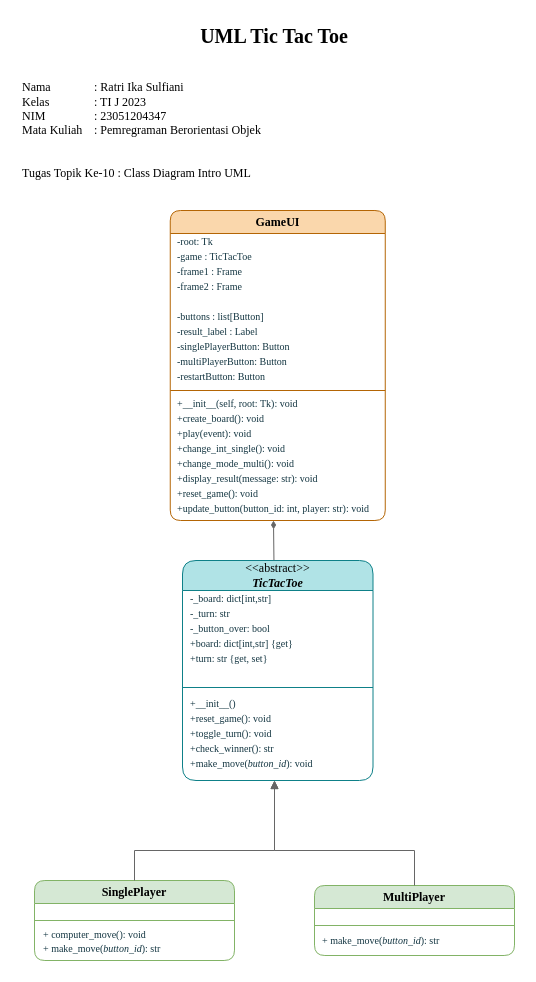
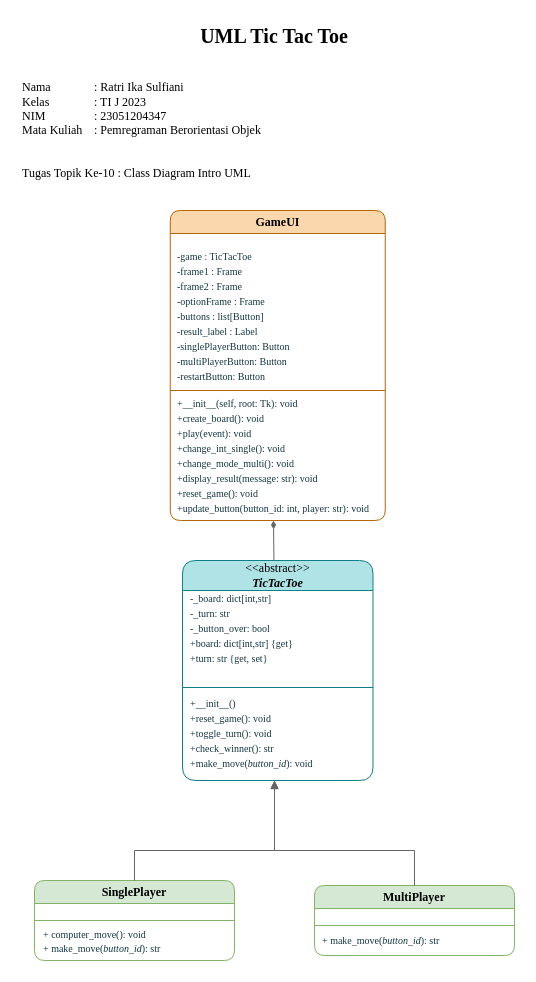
  <mxCell id="0" />
  <mxCell id="1" parent="0" />
  <mxCell id="2" value="&lt;font face=&quot;Times New Roman&quot;&gt;GameUI&lt;/font&gt;" style="swimlane;whiteSpace=wrap;html=1;hachureGap=4;fontFamily=Architects Daughter;fontSource=https%3A%2F%2Ffonts.googleapis.com%2Fcss%3Ffamily%3DArchitects%2BDaughter;rounded=1;labelBackgroundColor=none;fillColor=#fad7ac;strokeColor=#b46504;" parent="1" vertex="1"><mxGeometry x="169.75" y="210" width="215" height="310" as="geometry"><mxRectangle x="310" y="60" width="90" height="30" as="alternateBounds" /></mxGeometry></mxCell>
- <mxCell id="3" value="&lt;font style=&quot;font-size: 10px;&quot; face=&quot;Times New Roman&quot;&gt;-root: Tk&lt;/font&gt;" style="text;html=1;align=left;verticalAlign=middle;whiteSpace=wrap;rounded=1;fontFamily=Architects Daughter;fontSource=https%3A%2F%2Ffonts.googleapis.com%2Fcss%3Ffamily%3DArchitects%2BDaughter;fontSize=10;labelBackgroundColor=none;fontColor=#143642;" parent="2" vertex="1"><mxGeometry x="5" y="23" width="185" height="15" as="geometry" /></mxCell>
  <mxCell id="4" value="&lt;font style=&quot;font-size: 10px;&quot; face=&quot;Times New Roman&quot;&gt;-game : TicTacToe&lt;/font&gt;" style="text;html=1;align=left;verticalAlign=middle;whiteSpace=wrap;rounded=1;fontFamily=Architects Daughter;fontSource=https%3A%2F%2Ffonts.googleapis.com%2Fcss%3Ffamily%3DArchitects%2BDaughter;fontSize=10;labelBackgroundColor=none;fontColor=#143642;" parent="2" vertex="1"><mxGeometry x="5" y="38" width="185" height="15" as="geometry" /></mxCell>
  <mxCell id="5" value="&lt;font style=&quot;font-size: 10px;&quot; face=&quot;Times New Roman&quot;&gt;-frame1 : Frame&lt;/font&gt;" style="text;html=1;align=left;verticalAlign=middle;whiteSpace=wrap;rounded=1;fontFamily=Architects Daughter;fontSource=https%3A%2F%2Ffonts.googleapis.com%2Fcss%3Ffamily%3DArchitects%2BDaughter;fontSize=10;labelBackgroundColor=none;fontColor=#143642;" parent="2" vertex="1"><mxGeometry x="5" y="53" width="185" height="15" as="geometry" /></mxCell>
  <mxCell id="6" value="&lt;font style=&quot;font-size: 10px;&quot;&gt;-frame2 : Frame&lt;/font&gt;" style="text;html=1;align=left;verticalAlign=middle;whiteSpace=wrap;rounded=1;fontFamily=Times New Roman;fontSize=10;labelBackgroundColor=none;fontColor=#143642;" parent="2" vertex="1"><mxGeometry x="5" y="68" width="185" height="15" as="geometry" /></mxCell>
+ <mxCell id="7" value="&lt;font style=&quot;font-size: 10px;&quot; face=&quot;Times New Roman&quot;&gt;-optionFrame : Frame&lt;/font&gt;" style="text;html=1;align=left;verticalAlign=middle;whiteSpace=wrap;rounded=1;fontFamily=Architects Daughter;fontSource=https%3A%2F%2Ffonts.googleapis.com%2Fcss%3Ffamily%3DArchitects%2BDaughter;fontSize=10;labelBackgroundColor=none;fontColor=#143642;" parent="2" vertex="1"><mxGeometry x="5" y="83" width="185" height="15" as="geometry" /></mxCell>
  <mxCell id="8" value="" style="endArrow=none;html=1;rounded=1;hachureGap=4;fontFamily=Architects Daughter;fontSource=https%3A%2F%2Ffonts.googleapis.com%2Fcss%3Ffamily%3DArchitects%2BDaughter;exitX=0;exitY=0.5;exitDx=0;exitDy=0;labelBackgroundColor=none;strokeColor=#b46504;fontColor=default;fillColor=#fad7ac;" parent="2" edge="1"><mxGeometry width="50" height="50" relative="1" as="geometry"><mxPoint y="180" as="sourcePoint" /><mxPoint x="215" y="180" as="targetPoint" /></mxGeometry></mxCell>
  <mxCell id="9" value="&lt;font style=&quot;font-size: 10px;&quot; face=&quot;Times New Roman&quot;&gt;-buttons : list[Button]&lt;/font&gt;" style="text;html=1;align=left;verticalAlign=middle;whiteSpace=wrap;rounded=1;fontFamily=Architects Daughter;fontSource=https%3A%2F%2Ffonts.googleapis.com%2Fcss%3Ffamily%3DArchitects%2BDaughter;fontSize=10;labelBackgroundColor=none;fontColor=#143642;" parent="2" vertex="1"><mxGeometry x="5" y="98" width="185" height="15" as="geometry" /></mxCell>
  <mxCell id="10" value="&lt;font style=&quot;font-size: 10px;&quot; face=&quot;Times New Roman&quot;&gt;-result_label : Label&lt;/font&gt;" style="text;html=1;align=left;verticalAlign=middle;whiteSpace=wrap;rounded=1;fontFamily=Architects Daughter;fontSource=https%3A%2F%2Ffonts.googleapis.com%2Fcss%3Ffamily%3DArchitects%2BDaughter;fontSize=10;labelBackgroundColor=none;fontColor=#143642;" parent="2" vertex="1"><mxGeometry x="5" y="113" width="185" height="15" as="geometry" /></mxCell>
  <mxCell id="11" value="&lt;font style=&quot;font-size: 10px;&quot; face=&quot;Times New Roman&quot;&gt;+__init__(self, root: Tk): void&lt;/font&gt;" style="text;html=1;align=left;verticalAlign=middle;whiteSpace=wrap;rounded=1;fontFamily=Architects Daughter;fontSource=https%3A%2F%2Ffonts.googleapis.com%2Fcss%3Ffamily%3DArchitects%2BDaughter;fontSize=10;labelBackgroundColor=none;fontColor=#143642;" parent="2" vertex="1"><mxGeometry x="5" y="185" width="185" height="15" as="geometry" /></mxCell>
  <mxCell id="12" value="&lt;font style=&quot;font-size: 10px;&quot; face=&quot;Times New Roman&quot;&gt;+create_board(): void&lt;/font&gt;" style="text;html=1;align=left;verticalAlign=middle;whiteSpace=wrap;rounded=1;fontFamily=Architects Daughter;fontSource=https%3A%2F%2Ffonts.googleapis.com%2Fcss%3Ffamily%3DArchitects%2BDaughter;fontSize=10;labelBackgroundColor=none;fontColor=#143642;" parent="2" vertex="1"><mxGeometry x="5" y="200" width="200" height="15" as="geometry" /></mxCell>
  <mxCell id="13" value="&lt;font face=&quot;Times New Roman&quot;&gt;+play(event): void&lt;/font&gt;" style="text;html=1;align=left;verticalAlign=middle;whiteSpace=wrap;rounded=1;fontFamily=Architects Daughter;fontSource=https%3A%2F%2Ffonts.googleapis.com%2Fcss%3Ffamily%3DArchitects%2BDaughter;fontSize=10;labelBackgroundColor=none;fontColor=#143642;" parent="2" vertex="1"><mxGeometry x="5" y="215" width="200" height="15" as="geometry" /></mxCell>
  <mxCell id="14" value="&lt;font style=&quot;font-size: 10px;&quot;&gt;+change_int_single(): void&lt;/font&gt;" style="text;html=1;align=left;verticalAlign=middle;whiteSpace=wrap;rounded=1;fontFamily=Times New Roman;fontSize=10;labelBackgroundColor=none;fontColor=#143642;" parent="2" vertex="1"><mxGeometry x="5" y="230" width="200" height="15" as="geometry" /></mxCell>
  <mxCell id="15" value="&lt;font style=&quot;font-size: 10px;&quot; face=&quot;Times New Roman&quot;&gt;+change_mode_multi(): void&lt;/font&gt;" style="text;html=1;align=left;verticalAlign=middle;whiteSpace=wrap;rounded=1;fontFamily=Architects Daughter;fontSource=https%3A%2F%2Ffonts.googleapis.com%2Fcss%3Ffamily%3DArchitects%2BDaughter;fontSize=10;labelBackgroundColor=none;fontColor=#143642;" parent="2" vertex="1"><mxGeometry x="5" y="245" width="200" height="15" as="geometry" /></mxCell>
  <mxCell id="16" value="&lt;font face=&quot;Times New Roman&quot;&gt;+display_result(message: str): void&lt;/font&gt;" style="text;html=1;align=left;verticalAlign=middle;whiteSpace=wrap;rounded=1;fontFamily=Architects Daughter;fontSource=https%3A%2F%2Ffonts.googleapis.com%2Fcss%3Ffamily%3DArchitects%2BDaughter;fontSize=10;labelBackgroundColor=none;fontColor=#143642;" parent="2" vertex="1"><mxGeometry x="5" y="260" width="200" height="15" as="geometry" /></mxCell>
  <mxCell id="17" value="&lt;font style=&quot;font-size: 10px;&quot; face=&quot;Times New Roman&quot;&gt;+reset_game(): void&lt;/font&gt;" style="text;html=1;align=left;verticalAlign=middle;whiteSpace=wrap;rounded=1;fontFamily=Architects Daughter;fontSource=https%3A%2F%2Ffonts.googleapis.com%2Fcss%3Ffamily%3DArchitects%2BDaughter;fontSize=10;labelBackgroundColor=none;fontColor=#143642;" parent="2" vertex="1"><mxGeometry x="5" y="275" width="200" height="15" as="geometry" /></mxCell>
  <mxCell id="18" value="&lt;font style=&quot;font-size: 10px;&quot; face=&quot;Times New Roman&quot;&gt;+update_button(button_id: int, player: str): void&lt;/font&gt;" style="text;html=1;align=left;verticalAlign=middle;whiteSpace=wrap;rounded=1;fontFamily=Architects Daughter;fontSource=https%3A%2F%2Ffonts.googleapis.com%2Fcss%3Ffamily%3DArchitects%2BDaughter;fontSize=10;labelBackgroundColor=none;fontColor=#143642;" parent="2" vertex="1"><mxGeometry x="5" y="290" width="200" height="15" as="geometry" /></mxCell>
  <mxCell id="19" value="&lt;font style=&quot;font-size: 10px;&quot; face=&quot;Times New Roman&quot;&gt;-restartButton: Button&lt;/font&gt;" style="text;html=1;align=left;verticalAlign=middle;whiteSpace=wrap;rounded=1;fontFamily=Architects Daughter;fontSource=https%3A%2F%2Ffonts.googleapis.com%2Fcss%3Ffamily%3DArchitects%2BDaughter;fontSize=10;labelBackgroundColor=none;fontColor=#143642;" parent="2" vertex="1"><mxGeometry x="5" y="158" width="185" height="15" as="geometry" /></mxCell>
  <mxCell id="20" value="&lt;font style=&quot;font-size: 10px;&quot; face=&quot;Times New Roman&quot;&gt;-multiPlayerButton: Button&lt;/font&gt;" style="text;html=1;align=left;verticalAlign=middle;whiteSpace=wrap;rounded=1;fontFamily=Architects Daughter;fontSource=https%3A%2F%2Ffonts.googleapis.com%2Fcss%3Ffamily%3DArchitects%2BDaughter;fontSize=10;labelBackgroundColor=none;fontColor=#143642;" parent="2" vertex="1"><mxGeometry x="5" y="143" width="185" height="15" as="geometry" /></mxCell>
  <mxCell id="21" value="&lt;font style=&quot;font-size: 10px;&quot; face=&quot;Times New Roman&quot;&gt;-singlePlayerButton: Button&lt;/font&gt;" style="text;html=1;align=left;verticalAlign=middle;whiteSpace=wrap;rounded=1;fontFamily=Architects Daughter;fontSource=https%3A%2F%2Ffonts.googleapis.com%2Fcss%3Ffamily%3DArchitects%2BDaughter;fontSize=10;labelBackgroundColor=none;fontColor=#143642;" parent="2" vertex="1"><mxGeometry x="5" y="128" width="185" height="15" as="geometry" /></mxCell>
  <mxCell id="22" value="&lt;font style=&quot;font-weight: normal;&quot; face=&quot;Times New Roman&quot;&gt;&amp;lt;&amp;lt;abstract&amp;gt;&amp;gt;&lt;/font&gt;&lt;div&gt;&lt;font face=&quot;Times New Roman&quot;&gt;&lt;i&gt;TicTacToe&lt;/i&gt;&lt;/font&gt;&lt;/div&gt;" style="swimlane;whiteSpace=wrap;html=1;hachureGap=4;fontFamily=Architects Daughter;fontSource=https%3A%2F%2Ffonts.googleapis.com%2Fcss%3Ffamily%3DArchitects%2BDaughter;startSize=30;rounded=1;labelBackgroundColor=none;fillColor=#b0e3e6;strokeColor=#0e8088;" parent="1" vertex="1"><mxGeometry x="182" y="560" width="190.5" height="220" as="geometry"><mxRectangle x="304" y="390" width="100" height="40" as="alternateBounds" /></mxGeometry></mxCell>
  <mxCell id="23" value="&lt;font style=&quot;font-size: 10px;&quot; face=&quot;Times New Roman&quot;&gt;-_board: dict[int,str]&lt;/font&gt;" style="text;html=1;align=left;verticalAlign=middle;whiteSpace=wrap;rounded=1;fontFamily=Architects Daughter;fontSource=https%3A%2F%2Ffonts.googleapis.com%2Fcss%3Ffamily%3DArchitects%2BDaughter;fontSize=10;labelBackgroundColor=none;fontColor=#143642;" parent="22" vertex="1"><mxGeometry x="6" y="30" width="185" height="15" as="geometry" /></mxCell>
  <mxCell id="24" value="&lt;font style=&quot;font-size: 10px;&quot; face=&quot;Times New Roman&quot;&gt;-_turn: str&lt;/font&gt;" style="text;html=1;align=left;verticalAlign=middle;whiteSpace=wrap;rounded=1;fontFamily=Architects Daughter;fontSource=https%3A%2F%2Ffonts.googleapis.com%2Fcss%3Ffamily%3DArchitects%2BDaughter;fontSize=10;labelBackgroundColor=none;fontColor=#143642;" parent="22" vertex="1"><mxGeometry x="6" y="45" width="185" height="15" as="geometry" /></mxCell>
  <mxCell id="25" value="&lt;font style=&quot;font-size: 10px;&quot; face=&quot;Times New Roman&quot;&gt;-_button_over: bool&lt;/font&gt;" style="text;html=1;align=left;verticalAlign=middle;whiteSpace=wrap;rounded=1;fontFamily=Architects Daughter;fontSource=https%3A%2F%2Ffonts.googleapis.com%2Fcss%3Ffamily%3DArchitects%2BDaughter;fontSize=10;labelBackgroundColor=none;fontColor=#143642;" parent="22" vertex="1"><mxGeometry x="6" y="60" width="185" height="15" as="geometry" /></mxCell>
  <mxCell id="26" value="" style="endArrow=none;html=1;rounded=1;hachureGap=4;fontFamily=Architects Daughter;fontSource=https%3A%2F%2Ffonts.googleapis.com%2Fcss%3Ffamily%3DArchitects%2BDaughter;labelBackgroundColor=none;strokeColor=#0e8088;fontColor=default;fillColor=#b0e3e6;" parent="22" edge="1"><mxGeometry width="50" height="50" relative="1" as="geometry"><mxPoint x="-0.5" y="127" as="sourcePoint" /><mxPoint x="190.5" y="127" as="targetPoint" /></mxGeometry></mxCell>
  <mxCell id="27" value="&lt;font style=&quot;font-size: 10px;&quot; face=&quot;Times New Roman&quot;&gt;+reset_game(): void&lt;/font&gt;" style="text;html=1;align=left;verticalAlign=middle;whiteSpace=wrap;rounded=1;fontFamily=Architects Daughter;fontSource=https%3A%2F%2Ffonts.googleapis.com%2Fcss%3Ffamily%3DArchitects%2BDaughter;fontSize=10;labelBackgroundColor=none;fontColor=#143642;" parent="22" vertex="1"><mxGeometry x="6" y="150" width="200" height="15" as="geometry" /></mxCell>
  <mxCell id="28" value="&lt;font face=&quot;Times New Roman&quot;&gt;+toggle_turn(): void&lt;/font&gt;" style="text;html=1;align=left;verticalAlign=middle;whiteSpace=wrap;rounded=1;fontFamily=Architects Daughter;fontSource=https%3A%2F%2Ffonts.googleapis.com%2Fcss%3Ffamily%3DArchitects%2BDaughter;fontSize=10;labelBackgroundColor=none;fontColor=#143642;" parent="22" vertex="1"><mxGeometry x="6" y="165" width="200" height="15" as="geometry" /></mxCell>
  <mxCell id="29" value="&lt;font style=&quot;font-size: 10px;&quot;&gt;+check_winner(): str&lt;/font&gt;" style="text;html=1;align=left;verticalAlign=middle;whiteSpace=wrap;rounded=1;fontFamily=Times New Roman;fontSize=10;labelBackgroundColor=none;fontColor=#143642;" parent="22" vertex="1"><mxGeometry x="6" y="180" width="200" height="15" as="geometry" /></mxCell>
  <mxCell id="30" value="&lt;font style=&quot;font-size: 10px;&quot; face=&quot;Times New Roman&quot;&gt;+make_move(&lt;i&gt;button_id&lt;/i&gt;): void&lt;/font&gt;" style="text;html=1;align=left;verticalAlign=middle;whiteSpace=wrap;rounded=1;fontFamily=Architects Daughter;fontSource=https%3A%2F%2Ffonts.googleapis.com%2Fcss%3Ffamily%3DArchitects%2BDaughter;fontSize=10;labelBackgroundColor=none;fontColor=#143642;" parent="22" vertex="1"><mxGeometry x="6" y="195" width="200" height="15" as="geometry" /></mxCell>
  <mxCell id="31" value="&lt;font style=&quot;font-size: 10px;&quot;&gt;+__init__()&lt;/font&gt;" style="text;html=1;align=left;verticalAlign=middle;whiteSpace=wrap;rounded=1;fontFamily=Times New Roman;fontSize=10;labelBackgroundColor=none;fontColor=#143642;" parent="22" vertex="1"><mxGeometry x="6" y="135" width="200" height="15" as="geometry" /></mxCell>
  <mxCell id="32" value="&lt;font style=&quot;font-size: 10px;&quot; face=&quot;Times New Roman&quot;&gt;+board: dict[int,str] {get}&lt;/font&gt;" style="text;html=1;align=left;verticalAlign=middle;whiteSpace=wrap;rounded=1;fontFamily=Architects Daughter;fontSource=https%3A%2F%2Ffonts.googleapis.com%2Fcss%3Ffamily%3DArchitects%2BDaughter;fontSize=10;labelBackgroundColor=none;fontColor=#143642;" parent="22" vertex="1"><mxGeometry x="6" y="75" width="185" height="15" as="geometry" /></mxCell>
  <mxCell id="33" value="&lt;font style=&quot;font-size: 10px;&quot; face=&quot;Times New Roman&quot;&gt;+turn: str {get, set}&lt;/font&gt;" style="text;html=1;align=left;verticalAlign=middle;whiteSpace=wrap;rounded=1;fontFamily=Architects Daughter;fontSource=https%3A%2F%2Ffonts.googleapis.com%2Fcss%3Ffamily%3DArchitects%2BDaughter;fontSize=10;labelBackgroundColor=none;fontColor=#143642;" parent="22" vertex="1"><mxGeometry x="6" y="90" width="185" height="15" as="geometry" /></mxCell>
  <mxCell id="34" value="&lt;font face=&quot;Times New Roman&quot;&gt;SinglePlayer&lt;/font&gt;" style="swimlane;whiteSpace=wrap;html=1;hachureGap=4;fontFamily=Architects Daughter;fontSource=https%3A%2F%2Ffonts.googleapis.com%2Fcss%3Ffamily%3DArchitects%2BDaughter;rounded=1;labelBackgroundColor=none;fillColor=#d5e8d4;strokeColor=#82b366;" parent="1" vertex="1"><mxGeometry x="34" y="880" width="200" height="80" as="geometry" /></mxCell>
  <mxCell id="35" value="" style="endArrow=none;html=1;rounded=1;hachureGap=4;fontFamily=Architects Daughter;fontSource=https%3A%2F%2Ffonts.googleapis.com%2Fcss%3Ffamily%3DArchitects%2BDaughter;labelBackgroundColor=none;strokeColor=#82b366;fontColor=default;fillColor=#d5e8d4;" parent="34" edge="1"><mxGeometry width="50" height="50" relative="1" as="geometry"><mxPoint y="40" as="sourcePoint" /><mxPoint x="200" y="40" as="targetPoint" /></mxGeometry></mxCell>
  <mxCell id="36" value="&lt;font style=&quot;font-size: 10px;&quot;&gt;+ computer_move(): void&lt;/font&gt;" style="text;html=1;align=left;verticalAlign=middle;whiteSpace=wrap;rounded=1;fontFamily=Times New Roman;fontSize=10;labelBackgroundColor=none;fontColor=#143642;" parent="34" vertex="1"><mxGeometry x="7" y="46" width="183" height="15" as="geometry" /></mxCell>
  <mxCell id="37" value="&lt;font style=&quot;font-size: 10px;&quot; face=&quot;Times New Roman&quot;&gt;+ make_move(&lt;i&gt;button_id&lt;/i&gt;): str&lt;/font&gt;" style="text;html=1;align=left;verticalAlign=middle;whiteSpace=wrap;rounded=1;fontFamily=Architects Daughter;fontSource=https%3A%2F%2Ffonts.googleapis.com%2Fcss%3Ffamily%3DArchitects%2BDaughter;fontSize=10;labelBackgroundColor=none;fontColor=#143642;" parent="34" vertex="1"><mxGeometry x="7" y="60" width="183" height="16" as="geometry" /></mxCell>
  <mxCell id="38" value="&lt;font face=&quot;Times New Roman&quot;&gt;MultiPlayer&lt;/font&gt;" style="swimlane;whiteSpace=wrap;html=1;hachureGap=4;fontFamily=Architects Daughter;fontSource=https%3A%2F%2Ffonts.googleapis.com%2Fcss%3Ffamily%3DArchitects%2BDaughter;rounded=1;labelBackgroundColor=none;fillColor=#d5e8d4;strokeColor=#82b366;" parent="1" vertex="1"><mxGeometry x="314" y="885" width="200" height="70" as="geometry" /></mxCell>
  <mxCell id="39" value="" style="endArrow=none;html=1;rounded=1;hachureGap=4;fontFamily=Architects Daughter;fontSource=https%3A%2F%2Ffonts.googleapis.com%2Fcss%3Ffamily%3DArchitects%2BDaughter;labelBackgroundColor=none;strokeColor=#82b366;fontColor=default;fillColor=#d5e8d4;" parent="38" edge="1"><mxGeometry width="50" height="50" relative="1" as="geometry"><mxPoint y="40" as="sourcePoint" /><mxPoint x="200" y="40" as="targetPoint" /></mxGeometry></mxCell>
  <mxCell id="40" value="&lt;font style=&quot;font-size: 10px;&quot; face=&quot;Times New Roman&quot;&gt;+ make_move(&lt;i&gt;button_id&lt;/i&gt;): str&lt;/font&gt;" style="text;html=1;align=left;verticalAlign=middle;whiteSpace=wrap;rounded=1;fontFamily=Architects Daughter;fontSource=https%3A%2F%2Ffonts.googleapis.com%2Fcss%3Ffamily%3DArchitects%2BDaughter;fontSize=10;labelBackgroundColor=none;fontColor=#143642;" parent="38" vertex="1"><mxGeometry x="6" y="47" width="183" height="16" as="geometry" /></mxCell>
  <mxCell id="41" value="" style="endArrow=block;endFill=1;html=1;edgeStyle=orthogonalEdgeStyle;align=left;verticalAlign=top;rounded=0;hachureGap=4;strokeColor=#666666;fontFamily=Architects Daughter;fontSource=https%3A%2F%2Ffonts.googleapis.com%2Fcss%3Ffamily%3DArchitects%2BDaughter;fontColor=#143642;fillColor=#f5f5f5;" parent="1" edge="1"><mxGeometry x="-1" relative="1" as="geometry"><mxPoint x="134" y="880" as="sourcePoint" /><mxPoint x="274" y="780" as="targetPoint" /><Array as="points"><mxPoint x="134" y="850" /><mxPoint x="274" y="850" /></Array></mxGeometry></mxCell>
  <mxCell id="42" value="" style="endArrow=block;endFill=1;html=1;edgeStyle=orthogonalEdgeStyle;align=left;verticalAlign=top;rounded=0;hachureGap=4;fontFamily=Architects Daughter;fontSource=https%3A%2F%2Ffonts.googleapis.com%2Fcss%3Ffamily%3DArchitects%2BDaughter;fontColor=#143642;exitX=0.5;exitY=0;exitDx=0;exitDy=0;fillColor=#f5f5f5;strokeColor=#666666;" parent="1" edge="1"><mxGeometry x="-1" relative="1" as="geometry"><mxPoint x="414" y="885" as="sourcePoint" /><mxPoint x="274" y="780" as="targetPoint" /><Array as="points"><mxPoint x="414" y="850" /><mxPoint x="274" y="850" /></Array></mxGeometry></mxCell>
  <mxCell id="43" value="" style="html=1;verticalAlign=bottom;endArrow=diamondThin;curved=0;rounded=0;hachureGap=4;strokeColor=#666666;fontFamily=Architects Daughter;fontSource=https%3A%2F%2Ffonts.googleapis.com%2Fcss%3Ffamily%3DArchitects%2BDaughter;fontColor=#143642;fillColor=#f5f5f5;exitX=0.48;exitY=-0.001;exitDx=0;exitDy=0;endFill=1;exitPerimeter=0;" parent="1" source="22" edge="1"><mxGeometry width="80" relative="1" as="geometry"><mxPoint x="364" y="850" as="sourcePoint" /><mxPoint x="273" y="520" as="targetPoint" /><Array as="points" /></mxGeometry></mxCell>
  <mxCell id="44" value="&lt;font style=&quot;font-size: 20px;&quot; face=&quot;Times New Roman&quot;&gt;&lt;b&gt;UML Tic Tac Toe&lt;/b&gt;&lt;/font&gt;" style="text;html=1;align=center;verticalAlign=middle;whiteSpace=wrap;rounded=0;fontFamily=Architects Daughter;fontSource=https%3A%2F%2Ffonts.googleapis.com%2Fcss%3Ffamily%3DArchitects%2BDaughter;" parent="1" vertex="1"><mxGeometry x="184" y="20" width="180" height="30" as="geometry" /></mxCell>
  <mxCell id="45" value="&lt;font face=&quot;Times New Roman&quot;&gt;Nama&lt;span style=&quot;white-space: pre;&quot;&gt;&#09;&lt;span style=&quot;white-space: pre;&quot;&gt;&#09;&lt;/span&gt;&lt;/span&gt;: Ratri Ika Sulfiani&lt;/font&gt;&lt;div&gt;&lt;font face=&quot;Times New Roman&quot;&gt;Kelas&lt;span style=&quot;white-space: pre;&quot;&gt;&#09;&lt;span style=&quot;white-space: pre;&quot;&gt;&#09;&lt;/span&gt;&lt;/span&gt;: TI J 2023&lt;/font&gt;&lt;/div&gt;&lt;div&gt;&lt;font face=&quot;Times New Roman&quot;&gt;NIM&lt;span style=&quot;white-space: pre;&quot;&gt;&#09;&lt;span style=&quot;white-space: pre;&quot;&gt;&#09;&lt;/span&gt;&lt;/span&gt;: 23051204347&lt;/font&gt;&lt;/div&gt;&lt;div&gt;&lt;font face=&quot;Times New Roman&quot;&gt;Mata Kuliah&lt;span style=&quot;white-space: pre;&quot;&gt;&#09;&lt;/span&gt;: Pemregraman Berorientasi Objek&lt;/font&gt;&lt;/div&gt;&lt;div&gt;&lt;font face=&quot;Times New Roman&quot;&gt;&lt;br&gt;&lt;/font&gt;&lt;/div&gt;&lt;div&gt;&lt;font face=&quot;Times New Roman&quot;&gt;&lt;br&gt;&lt;/font&gt;&lt;/div&gt;&lt;div&gt;&lt;font face=&quot;Times New Roman&quot;&gt;Tugas Topik Ke-10 : Class Diagram Intro UML&lt;/font&gt;&lt;/div&gt;" style="text;html=1;align=left;verticalAlign=middle;whiteSpace=wrap;rounded=0;fontFamily=Architects Daughter;fontSource=https%3A%2F%2Ffonts.googleapis.com%2Fcss%3Ffamily%3DArchitects%2BDaughter;" vertex="1" parent="1"><mxGeometry x="20" y="80" width="280" height="100" as="geometry" /></mxCell>
